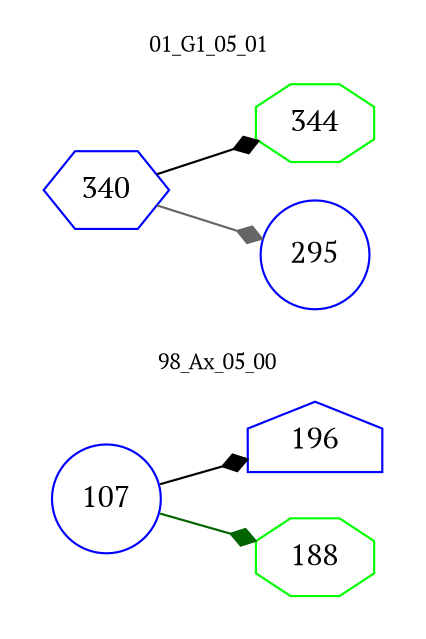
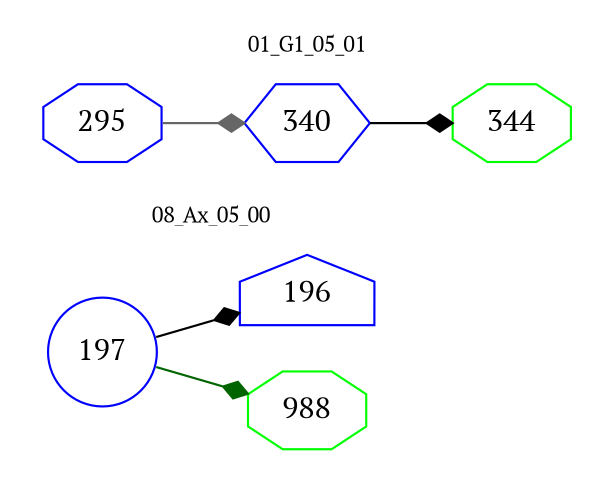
  digraph {
    fontname="PT Serif"
    rankdir=LR
    node [color=blue fontname="PT Serif" shape=circle]
    edge [arrowhead=diamond color=black fontname="PT Serif"]
-   n1 [label=107]
-   n2 [color=green label=188 shape=octagon]
+   n1 [label=197]
+   n2 [color=green label=988 shape=octagon]
    n3 [label=196 shape=house]
    n4 [label=340 shape=hexagon]
-   n5 [label=295]
+   n5 [label=295 shape=octagon]
    n6 [color=green label=344 shape=octagon]
    subgraph cluster_1 {
      color=white
      fontsize=10
-     label="98_Ax_05_00"
+     label="08_Ax_05_00"
      n1
      n2
      n3
    }
    subgraph cluster_2 {
      color=white
      fontsize=10
      label="01_G1_05_01"
      n4
      n5
      n6
    }
    n1 -> n2 [color=darkgreen]
    n1 -> n3
-   n4 -> n5 [color=gray40]
+   n5 -> n4 [color=gray40]
    n4 -> n6
  }
